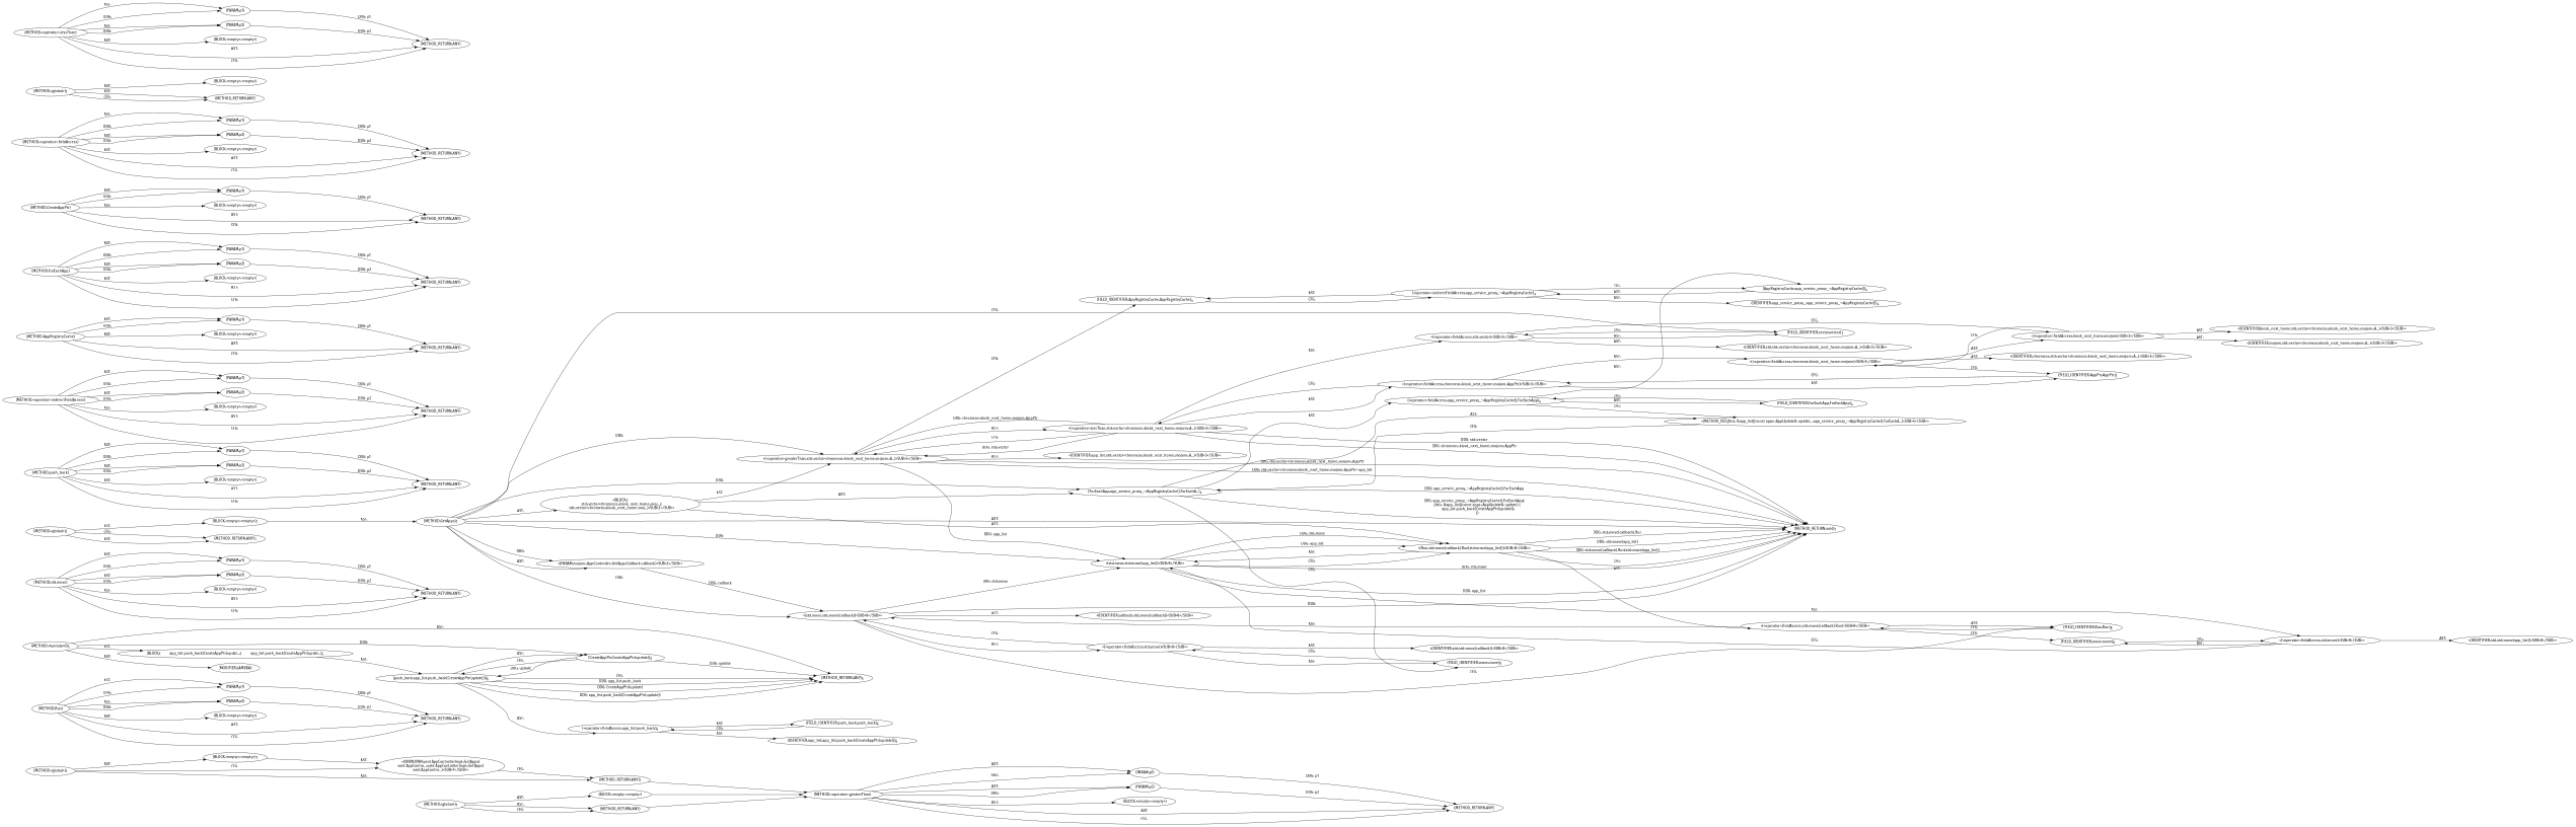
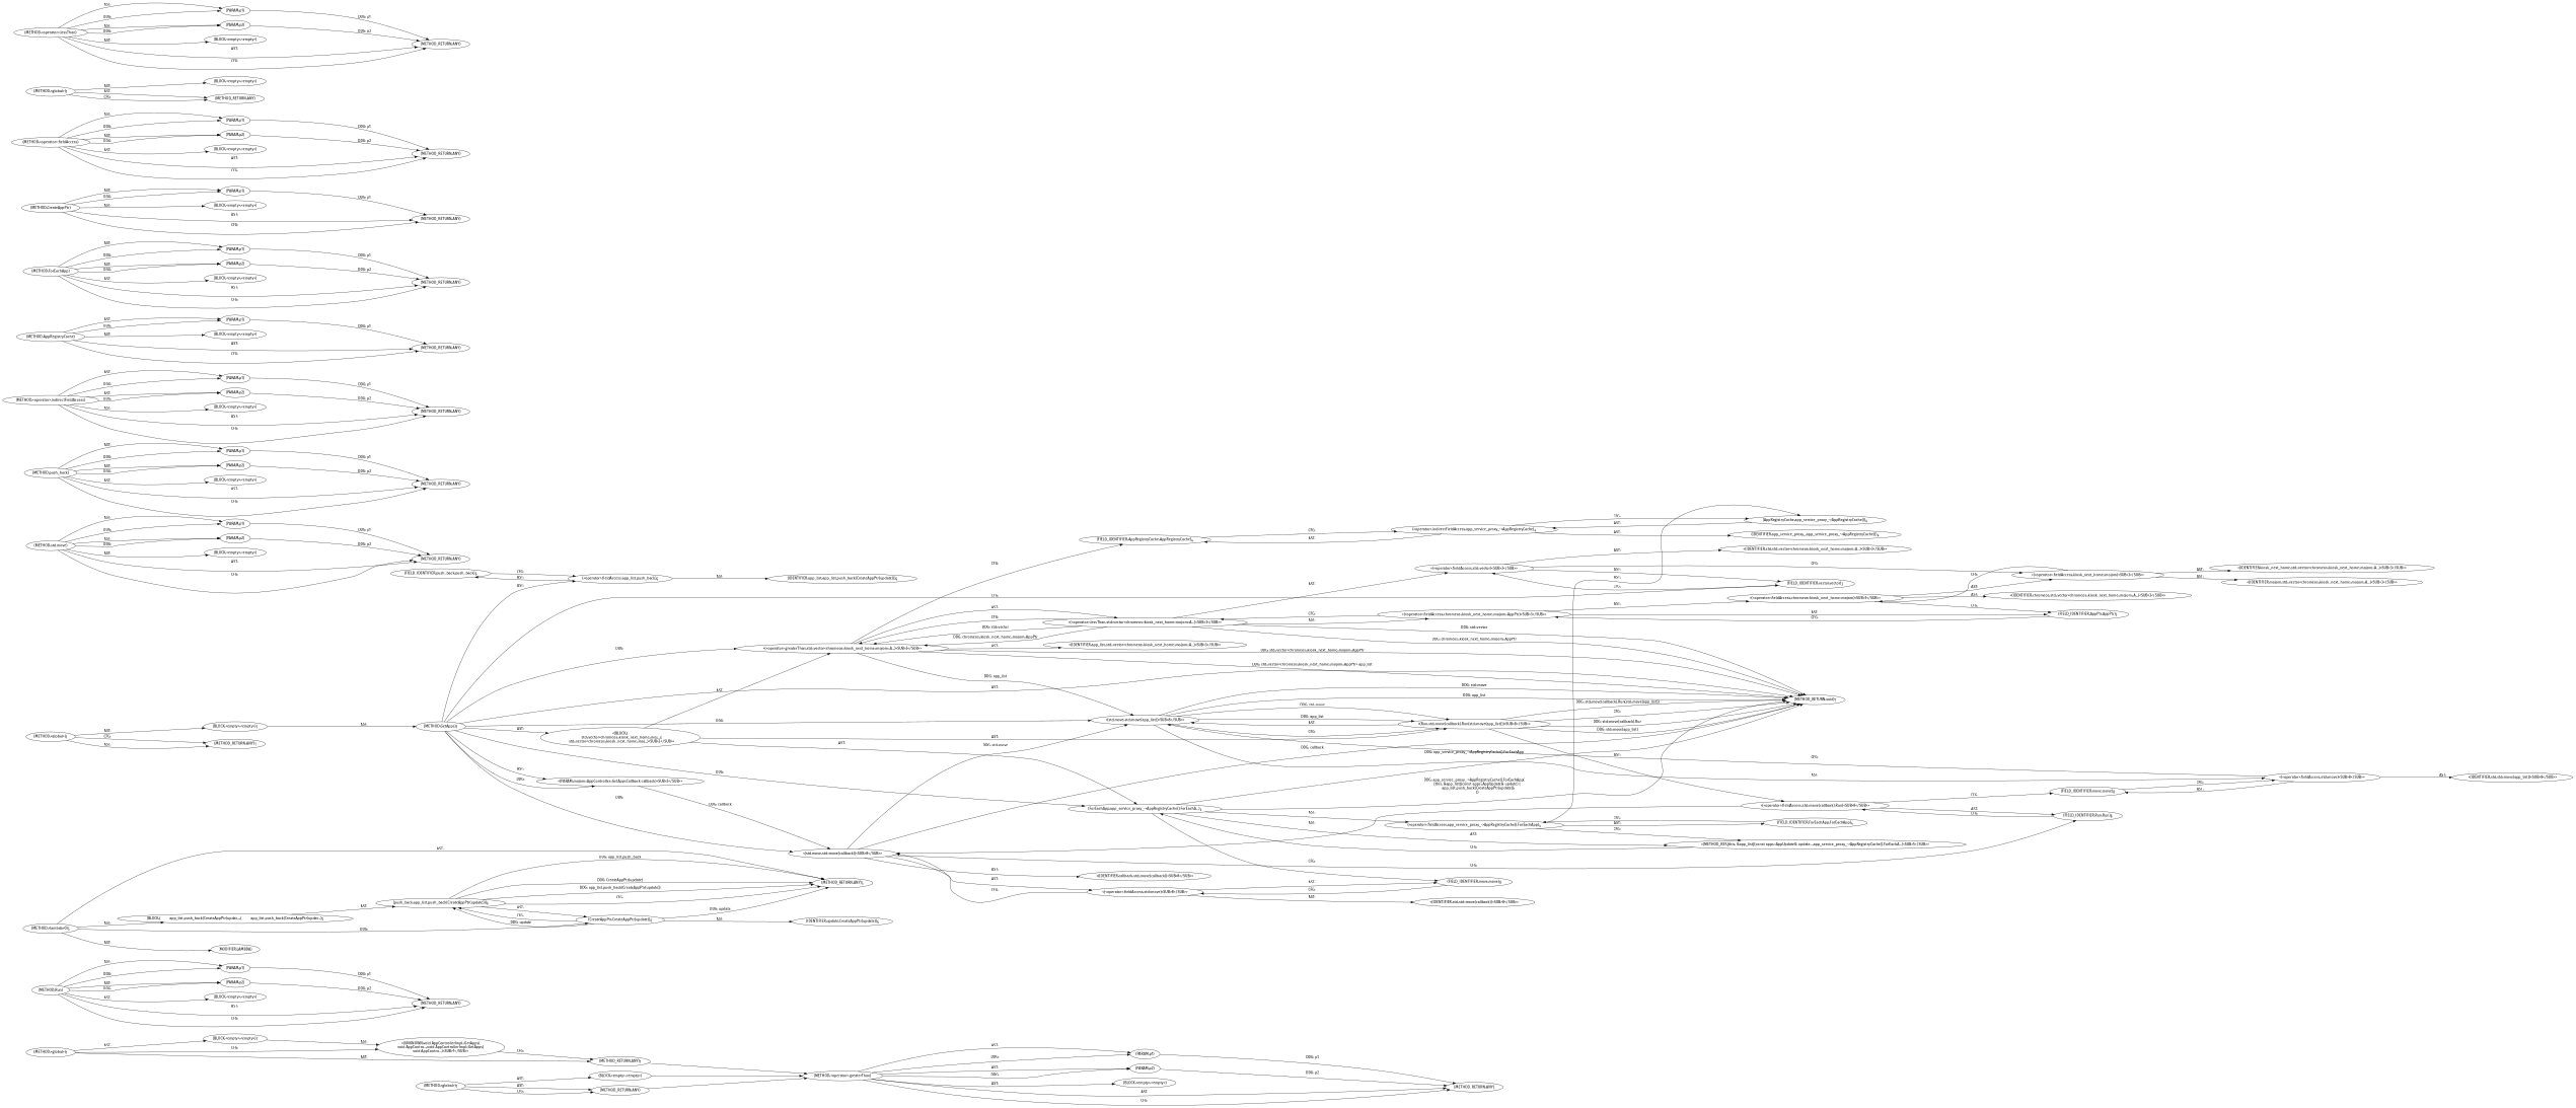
  digraph {
    fontname="Fira Sans"
    rankdir=LR
    node [fontname="Fira Sans"]
    edge [fontname="Fira Sans"]
    n1 [label=<(METHOD,&lt;operator&gt;.greaterThan)>]
    n2 [label=<(PARAM,p1)>]
    n3 [label=<(PARAM,p2)>]
    n4 [label=<(BLOCK,&lt;empty&gt;,&lt;empty&gt;)>]
    n5 [label=<(METHOD_RETURN,ANY)>]
    n6 [label=<(METHOD,Run)>]
    n7 [label=<(PARAM,p1)>]
    n8 [label=<(PARAM,p2)>]
    n9 [label=<(BLOCK,&lt;empty&gt;,&lt;empty&gt;)>]
    n10 [label=<(METHOD_RETURN,ANY)>]
    n11 [label=<(METHOD,&lt;lambda&gt;0)<SUB>5</SUB>>]
    n12 [label=<(BLOCK,{         app_list.push_back(CreateAppPtr(updat...,{         app_list.push_back(CreateAppPtr(updat...)<SUB>5</SUB>>]
    n13 [label=<(CreateAppPtr,CreateAppPtr(update))<SUB>6</SUB>>]
    n14 [label=<(MODIFIER,LAMBDA)>]
    n15 [label=<(METHOD_RETURN,ANY)<SUB>5</SUB>>]
    n16 [label=<(push_back,app_list.push_back(CreateAppPtr(update)))<SUB>6</SUB>>]
    n17 [label=<(FIELD_IDENTIFIER,push_back,push_back)<SUB>6</SUB>>]
    n18 [label=<(&lt;operator&gt;.fieldAccess,app_list.push_back)<SUB>6</SUB>>]
+   n19 [label=<(IDENTIFIER,update,CreateAppPtr(update))<SUB>6</SUB>>]
    n20 [label=<(IDENTIFIER,app_list,app_list.push_back(CreateAppPtr(update)))<SUB>6</SUB>>]
    n21 [label=<(METHOD,std.move)>]
    n22 [label=<(PARAM,p1)>]
    n23 [label=<(PARAM,p2)>]
    n24 [label=<(BLOCK,&lt;empty&gt;,&lt;empty&gt;)>]
    n25 [label=<(METHOD_RETURN,ANY)>]
    n26 [label=<(METHOD,&lt;global&gt;)<SUB>1</SUB>>]
    n27 [label=<(BLOCK,&lt;empty&gt;,&lt;empty&gt;)<SUB>1</SUB>>]
    n28 [label=<(METHOD_RETURN,ANY)<SUB>1</SUB>>]
    n29 [label=<(METHOD,GetApps)<SUB>1</SUB>>]
    n30 [label="<(PARAM,mojom::AppController::GetAppsCallback callback)<SUB>2</SUB>>"]
    n31 [label="<(BLOCK,{\n   std::vector&lt;chromeos::kiosk_next_home::moj...,{\n   std::vector&lt;chromeos::kiosk_next_home::moj...)<SUB>2</SUB>>"]
    n32 [label="<(&lt;operator&gt;.greaterThan,std::vector&lt;chromeos::kiosk_next_home::mojom::A...)<SUB>3</SUB>>"]
    n33 [label=<(FIELD_IDENTIFIER,vector,vector)<SUB>3</SUB>>]
    n34 [label=<(ForEachApp,app_service_proxy_-&gt;AppRegistryCache().ForEachA...)<SUB>4</SUB>>]
    n35 [label="<(std.move,std::move(callback))<SUB>8</SUB>>"]
    n36 [label="<(std.move,std::move(app_list))<SUB>8</SUB>>"]
    n37 [label=<(METHOD_RETURN,void)<SUB>1</SUB>>]
    n38 [label="<(Run,std::move(callback).Run(std::move(app_list)))<SUB>8</SUB>>"]
    n39 [label="<(&lt;operator&gt;.lessThan,std::vector&lt;chromeos::kiosk_next_home::mojom::A...)<SUB>3</SUB>>"]
    n40 [label="<(IDENTIFIER,app_list,std::vector&lt;chromeos::kiosk_next_home::mojom::A...)<SUB>3</SUB>>"]
    n41 [label=<(FIELD_IDENTIFIER,AppRegistryCache,AppRegistryCache)<SUB>4</SUB>>]
    n42 [label="<(&lt;operator&gt;.fieldAccess,std::vector)<SUB>3</SUB>>"]
    n43 [label=<(&lt;operator&gt;.fieldAccess,app_service_proxy_-&gt;AppRegistryCache().ForEachApp)<SUB>4</SUB>>]
    n44 [label="<(METHOD_REF,[this, &amp;app_list](const apps::AppUpdate&amp; update...,app_service_proxy_-&gt;AppRegistryCache().ForEachA...)<SUB>5</SUB>>"]
    n45 [label=<(FIELD_IDENTIFIER,move,move)<SUB>8</SUB>>]
    n46 [label=<(FIELD_IDENTIFIER,Run,Run)<SUB>8</SUB>>]
    n47 [label="<(&lt;operator&gt;.fieldAccess,std::move)<SUB>8</SUB>>"]
    n48 [label="<(IDENTIFIER,callback,std::move(callback))<SUB>8</SUB>>"]
    n49 [label="<(&lt;operator&gt;.fieldAccess,std::move)<SUB>8</SUB>>"]
    n50 [label="<(&lt;operator&gt;.fieldAccess,std::move(callback).Run)<SUB>8</SUB>>"]
    n51 [label="<(&lt;operator&gt;.fieldAccess,chromeos::kiosk_next_home::mojom::AppPtr)<SUB>3</SUB>>"]
    n52 [label=<(&lt;operator&gt;.indirectFieldAccess,app_service_proxy_-&gt;AppRegistryCache)<SUB>4</SUB>>]
    n53 [label="<(IDENTIFIER,std,std::vector&lt;chromeos::kiosk_next_home::mojom::A...)<SUB>3</SUB>>"]
    n54 [label="<(&lt;operator&gt;.fieldAccess,kiosk_next_home::mojom)<SUB>3</SUB>>"]
    n55 [label="<(&lt;operator&gt;.fieldAccess,chromeos::kiosk_next_home::mojom)<SUB>3</SUB>>"]
    n56 [label=<(FIELD_IDENTIFIER,AppPtr,AppPtr)<SUB>3</SUB>>]
    n57 [label="<(IDENTIFIER,kiosk_next_home,std::vector&lt;chromeos::kiosk_next_home::mojom::A...)<SUB>3</SUB>>"]
    n58 [label="<(IDENTIFIER,mojom,std::vector&lt;chromeos::kiosk_next_home::mojom::A...)<SUB>3</SUB>>"]
    n59 [label="<(IDENTIFIER,chromeos,std::vector&lt;chromeos::kiosk_next_home::mojom::A...)<SUB>3</SUB>>"]
    n60 [label=<(AppRegistryCache,app_service_proxy_-&gt;AppRegistryCache())<SUB>4</SUB>>]
    n61 [label=<(FIELD_IDENTIFIER,ForEachApp,ForEachApp)<SUB>4</SUB>>]
    n62 [label=<(IDENTIFIER,app_service_proxy_,app_service_proxy_-&gt;AppRegistryCache())<SUB>4</SUB>>]
    n63 [label=<(FIELD_IDENTIFIER,move,move)<SUB>8</SUB>>]
    n64 [label="<(IDENTIFIER,std,std::move(callback))<SUB>8</SUB>>"]
    n65 [label="<(IDENTIFIER,std,std::move(app_list))<SUB>8</SUB>>"]
    n66 [label=<(METHOD,push_back)>]
    n67 [label=<(PARAM,p1)>]
    n68 [label=<(PARAM,p2)>]
    n69 [label=<(BLOCK,&lt;empty&gt;,&lt;empty&gt;)>]
    n70 [label=<(METHOD_RETURN,ANY)>]
    n71 [label=<(METHOD,&lt;operator&gt;.indirectFieldAccess)>]
    n72 [label=<(PARAM,p1)>]
    n73 [label=<(PARAM,p2)>]
    n74 [label=<(BLOCK,&lt;empty&gt;,&lt;empty&gt;)>]
    n75 [label=<(METHOD_RETURN,ANY)>]
    n76 [label=<(METHOD,AppRegistryCache)>]
    n77 [label=<(PARAM,p1)>]
    n78 [label=<(BLOCK,&lt;empty&gt;,&lt;empty&gt;)>]
    n79 [label=<(METHOD_RETURN,ANY)>]
    n80 [label=<(METHOD,ForEachApp)>]
    n81 [label=<(PARAM,p1)>]
    n82 [label=<(PARAM,p2)>]
    n83 [label=<(BLOCK,&lt;empty&gt;,&lt;empty&gt;)>]
    n84 [label=<(METHOD_RETURN,ANY)>]
    n85 [label=<(METHOD,CreateAppPtr)>]
    n86 [label=<(PARAM,p1)>]
    n87 [label=<(BLOCK,&lt;empty&gt;,&lt;empty&gt;)>]
    n88 [label=<(METHOD_RETURN,ANY)>]
    n89 [label=<(METHOD,&lt;operator&gt;.fieldAccess)>]
    n90 [label=<(PARAM,p1)>]
    n91 [label=<(PARAM,p2)>]
    n92 [label=<(BLOCK,&lt;empty&gt;,&lt;empty&gt;)>]
    n93 [label=<(METHOD_RETURN,ANY)>]
    n94 [label=<(METHOD,&lt;global&gt;)<SUB>1</SUB>>]
    n95 [label=<(BLOCK,&lt;empty&gt;,&lt;empty&gt;)>]
    n96 [label=<(METHOD_RETURN,ANY)>]
    n97 [label=<(METHOD,&lt;operator&gt;.lessThan)>]
    n98 [label=<(PARAM,p1)>]
    n99 [label=<(PARAM,p2)>]
    n100 [label=<(BLOCK,&lt;empty&gt;,&lt;empty&gt;)>]
    n101 [label=<(METHOD_RETURN,ANY)>]
    n102 [label=<(METHOD,&lt;global&gt;)<SUB>1</SUB>>]
    n103 [label=<(BLOCK,&lt;empty&gt;,&lt;empty&gt;)<SUB>1</SUB>>]
    n104 [label="<(UNKNOWN,void AppControllerImpl::GetApps(\nvoid AppContro...,void AppControllerImpl::GetApps(\nvoid AppContro...)<SUB>1</SUB>>"]
    n105 [label=<(METHOD_RETURN,ANY)<SUB>1</SUB>>]
    n106 [label=<(METHOD,&lt;global&gt;)<SUB>1</SUB>>]
    n107 [label=<(BLOCK,&lt;empty&gt;,&lt;empty&gt;)>]
    n108 [label=<(METHOD_RETURN,ANY)>]
    n1 -> n2 [label="AST: "]
    n1 -> n2 [label="DDG: "]
    n1 -> n3 [label="AST: "]
    n1 -> n3 [label="DDG: "]
    n1 -> n4 [label="AST: "]
    n1 -> n5 [label="AST: "]
    n1 -> n5 [label="CFG: "]
    n2 -> n5 [label="DDG: p1"]
    n3 -> n5 [label="DDG: p2"]
    n6 -> n7 [label="AST: "]
    n6 -> n7 [label="DDG: "]
    n6 -> n8 [label="AST: "]
    n6 -> n8 [label="DDG: "]
    n6 -> n9 [label="AST: "]
    n6 -> n10 [label="AST: "]
    n6 -> n10 [label="CFG: "]
    n7 -> n10 [label="DDG: p1"]
    n8 -> n10 [label="DDG: p2"]
    n11 -> n12 [label="AST: "]
    n11 -> n13 [label="DDG: "]
    n11 -> n14 [label="AST: "]
    n11 -> n15 [label="AST: "]
    n12 -> n16 [label="AST: "]
    n13 -> n15 [label="DDG: update"]
    n13 -> n16 [label="CFG: "]
    n13 -> n16 [label="DDG: update"]
+   n13 -> n19 [label="AST: "]
    n16 -> n13 [label="AST: "]
    n16 -> n15 [label="CFG: "]
    n16 -> n15 [label="DDG: app_list.push_back"]
    n16 -> n15 [label="DDG: CreateAppPtr(update)"]
    n16 -> n15 [label="DDG: app_list.push_back(CreateAppPtr(update))"]
-   n16 -> n18 [label="AST: "]
+   n29 -> n18 [label="AST: "]
    n17 -> n18 [label="CFG: "]
    n18 -> n17 [label="AST: "]
    n18 -> n20 [label="AST: "]
    n21 -> n22 [label="AST: "]
    n21 -> n22 [label="DDG: "]
    n21 -> n23 [label="AST: "]
    n21 -> n23 [label="DDG: "]
    n21 -> n24 [label="AST: "]
    n21 -> n25 [label="AST: "]
    n21 -> n25 [label="CFG: "]
    n22 -> n25 [label="DDG: p1"]
    n23 -> n25 [label="DDG: p2"]
    n26 -> n27 [label="AST: "]
    n26 -> n28 [label="AST: "]
    n26 -> n28 [label="CFG: "]
    n27 -> n29 [label="AST: "]
    n29 -> n30 [label="AST: "]
    n29 -> n30 [label="DDG: "]
    n29 -> n31 [label="AST: "]
    n29 -> n32 [label="DDG: "]
    n29 -> n33 [label="CFG: "]
    n29 -> n34 [label="DDG: "]
    n29 -> n35 [label="DDG: "]
    n29 -> n36 [label="DDG: "]
    n29 -> n37 [label="AST: "]
    n30 -> n35 [label="DDG: callback"]
    n31 -> n32 [label="AST: "]
    n31 -> n34 [label="AST: "]
    n31 -> n38 [label="AST: "]
    n32 -> n36 [label="DDG: app_list"]
    n32 -> n37 [label="DDG: std::vector&lt;chromeos::kiosk_next_home::mojom::AppPtr"]
    n32 -> n37 [label="DDG: std::vector&lt;chromeos::kiosk_next_home::mojom::AppPtr&gt; app_list"]
    n32 -> n39 [label="AST: "]
    n32 -> n40 [label="AST: "]
    n32 -> n41 [label="CFG: "]
    n33 -> n42 [label="CFG: "]
    n34 -> n37 [label="DDG: app_service_proxy_-&gt;AppRegistryCache().ForEachApp"]
    n34 -> n37 [label="DDG: app_service_proxy_-&gt;AppRegistryCache().ForEachApp(\n      [this, &amp;app_list](const apps::AppUpdate&amp; update) {\n        app_list.push_back(CreateAppPtr(update));\n      })"]
    n34 -> n43 [label="AST: "]
    n34 -> n44 [label="AST: "]
    n34 -> n45 [label="CFG: "]
    n35 -> n36 [label="DDG: std::move"]
-   n35 -> n37 [label="DDG: "]
+   n35 -> n37 [label="DDG: callback"]
    n35 -> n46 [label="CFG: "]
    n35 -> n47 [label="AST: "]
    n35 -> n48 [label="AST: "]
    n36 -> n37 [label="DDG: std::move"]
    n36 -> n37 [label="DDG: app_list"]
    n36 -> n38 [label="CFG: "]
    n36 -> n38 [label="DDG: std::move"]
    n36 -> n38 [label="DDG: app_list"]
    n36 -> n49 [label="AST: "]
    n38 -> n36 [label="AST: "]
    n38 -> n37 [label="CFG: "]
    n38 -> n37 [label="DDG: std::move(callback).Run"]
    n38 -> n37 [label="DDG: std::move(app_list)"]
    n38 -> n37 [label="DDG: std::move(callback).Run(std::move(app_list))"]
    n38 -> n50 [label="AST: "]
    n39 -> n32 [label="CFG: "]
    n39 -> n32 [label="DDG: std::vector"]
    n39 -> n32 [label="DDG: chromeos::kiosk_next_home::mojom::AppPtr"]
    n39 -> n37 [label="DDG: std::vector"]
    n39 -> n37 [label="DDG: chromeos::kiosk_next_home::mojom::AppPtr"]
    n39 -> n42 [label="AST: "]
    n39 -> n51 [label="AST: "]
    n41 -> n52 [label="CFG: "]
    n42 -> n33 [label="AST: "]
    n42 -> n53 [label="AST: "]
    n42 -> n54 [label="CFG: "]
    n43 -> n44 [label="CFG: "]
    n43 -> n60 [label="AST: "]
    n43 -> n61 [label="AST: "]
    n44 -> n34 [label="CFG: "]
    n45 -> n47 [label="CFG: "]
    n46 -> n50 [label="CFG: "]
    n47 -> n35 [label="CFG: "]
    n47 -> n45 [label="AST: "]
    n47 -> n64 [label="AST: "]
    n49 -> n36 [label="CFG: "]
    n49 -> n63 [label="AST: "]
    n49 -> n65 [label="AST: "]
    n50 -> n35 [label="AST: "]
    n50 -> n46 [label="AST: "]
    n50 -> n63 [label="CFG: "]
    n51 -> n39 [label="CFG: "]
    n51 -> n55 [label="AST: "]
    n51 -> n56 [label="AST: "]
    n52 -> n41 [label="AST: "]
    n52 -> n60 [label="CFG: "]
    n52 -> n62 [label="AST: "]
    n54 -> n55 [label="CFG: "]
    n54 -> n57 [label="AST: "]
    n54 -> n58 [label="AST: "]
    n55 -> n54 [label="AST: "]
    n55 -> n56 [label="CFG: "]
    n55 -> n59 [label="AST: "]
    n56 -> n51 [label="CFG: "]
    n60 -> n52 [label="AST: "]
    n61 -> n43 [label="CFG: "]
    n63 -> n49 [label="CFG: "]
    n66 -> n67 [label="AST: "]
    n66 -> n67 [label="DDG: "]
    n66 -> n68 [label="AST: "]
    n66 -> n68 [label="DDG: "]
    n66 -> n69 [label="AST: "]
    n66 -> n70 [label="AST: "]
    n66 -> n70 [label="CFG: "]
    n67 -> n70 [label="DDG: p1"]
    n68 -> n70 [label="DDG: p2"]
    n71 -> n72 [label="AST: "]
    n71 -> n72 [label="DDG: "]
    n71 -> n73 [label="AST: "]
    n71 -> n73 [label="DDG: "]
    n71 -> n74 [label="AST: "]
    n71 -> n75 [label="AST: "]
    n71 -> n75 [label="CFG: "]
    n72 -> n75 [label="DDG: p1"]
    n73 -> n75 [label="DDG: p2"]
    n76 -> n77 [label="AST: "]
    n76 -> n77 [label="DDG: "]
    n76 -> n78 [label="AST: "]
    n76 -> n79 [label="AST: "]
    n76 -> n79 [label="CFG: "]
    n77 -> n79 [label="DDG: p1"]
    n80 -> n81 [label="AST: "]
    n80 -> n81 [label="DDG: "]
    n80 -> n82 [label="AST: "]
    n80 -> n82 [label="DDG: "]
    n80 -> n83 [label="AST: "]
    n80 -> n84 [label="AST: "]
    n80 -> n84 [label="CFG: "]
    n81 -> n84 [label="DDG: p1"]
    n82 -> n84 [label="DDG: p2"]
    n85 -> n86 [label="AST: "]
    n85 -> n86 [label="DDG: "]
    n85 -> n87 [label="AST: "]
    n85 -> n88 [label="AST: "]
    n85 -> n88 [label="CFG: "]
    n86 -> n88 [label="DDG: p1"]
    n89 -> n90 [label="AST: "]
    n89 -> n90 [label="DDG: "]
    n89 -> n91 [label="AST: "]
    n89 -> n91 [label="DDG: "]
    n89 -> n92 [label="AST: "]
    n89 -> n93 [label="AST: "]
    n89 -> n93 [label="CFG: "]
    n90 -> n93 [label="DDG: p1"]
    n91 -> n93 [label="DDG: p2"]
    n94 -> n95 [label="AST: "]
    n94 -> n96 [label="AST: "]
    n94 -> n96 [label="CFG: "]
    n97 -> n98 [label="AST: "]
    n97 -> n98 [label="DDG: "]
    n97 -> n99 [label="AST: "]
    n97 -> n99 [label="DDG: "]
    n97 -> n100 [label="AST: "]
    n97 -> n101 [label="AST: "]
    n97 -> n101 [label="CFG: "]
    n98 -> n101 [label="DDG: p1"]
    n99 -> n101 [label="DDG: p2"]
    n102 -> n103 [label="AST: "]
    n102 -> n104 [label="CFG: "]
    n102 -> n105 [label="AST: "]
    n103 -> n104 [label="AST: "]
    n104 -> n105 [label="CFG: "]
    n105 -> n1
    n106 -> n107 [label="AST: "]
    n106 -> n108 [label="AST: "]
    n106 -> n108 [label="CFG: "]
    n107 -> n1
    n108 -> n1
  }
